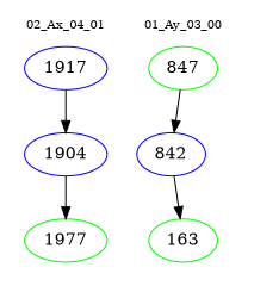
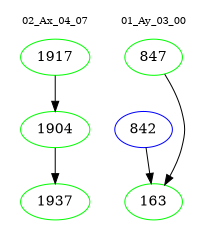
  digraph {
    node [color=green]
    edge [color=black]
-   n1 [color=blue label=1917]
-   n2 [color=blue label=1904]
-   n3 [label=1977]
+   n1 [label=1917]
+   n2 [label=1904]
+   n3 [label=1937]
    n4 [label=847]
    n5 [color=blue label=842]
    n6 [label=163]
    subgraph cluster_1 {
      color=white
      fontsize=10
-     label="02_Ax_04_01"
+     label="02_Ax_04_07"
      n1
      n2
      n3
    }
    subgraph cluster_2 {
      color=white
      fontsize=10
      label="01_Ay_03_00"
      n4
      n5
      n6
    }
    n1 -> n2
    n2 -> n3
-   n4 -> n5
+   n4 -> n6
    n5 -> n6
  }
